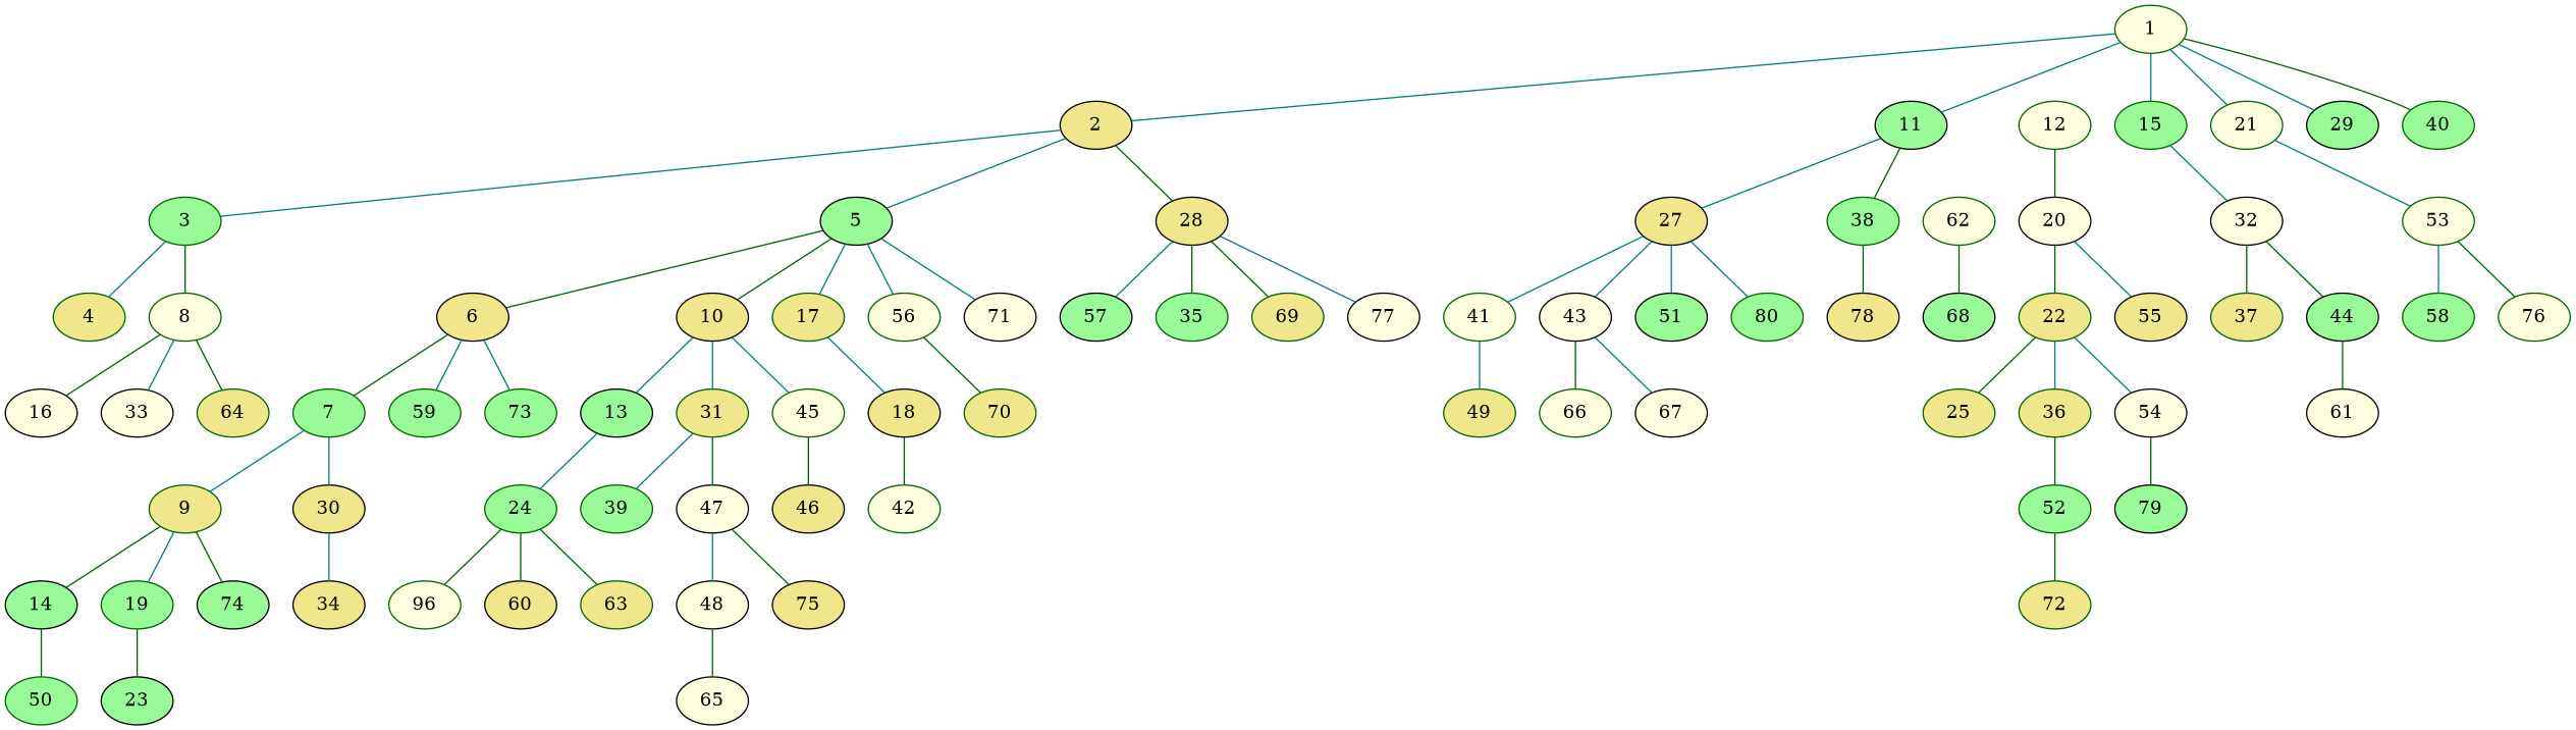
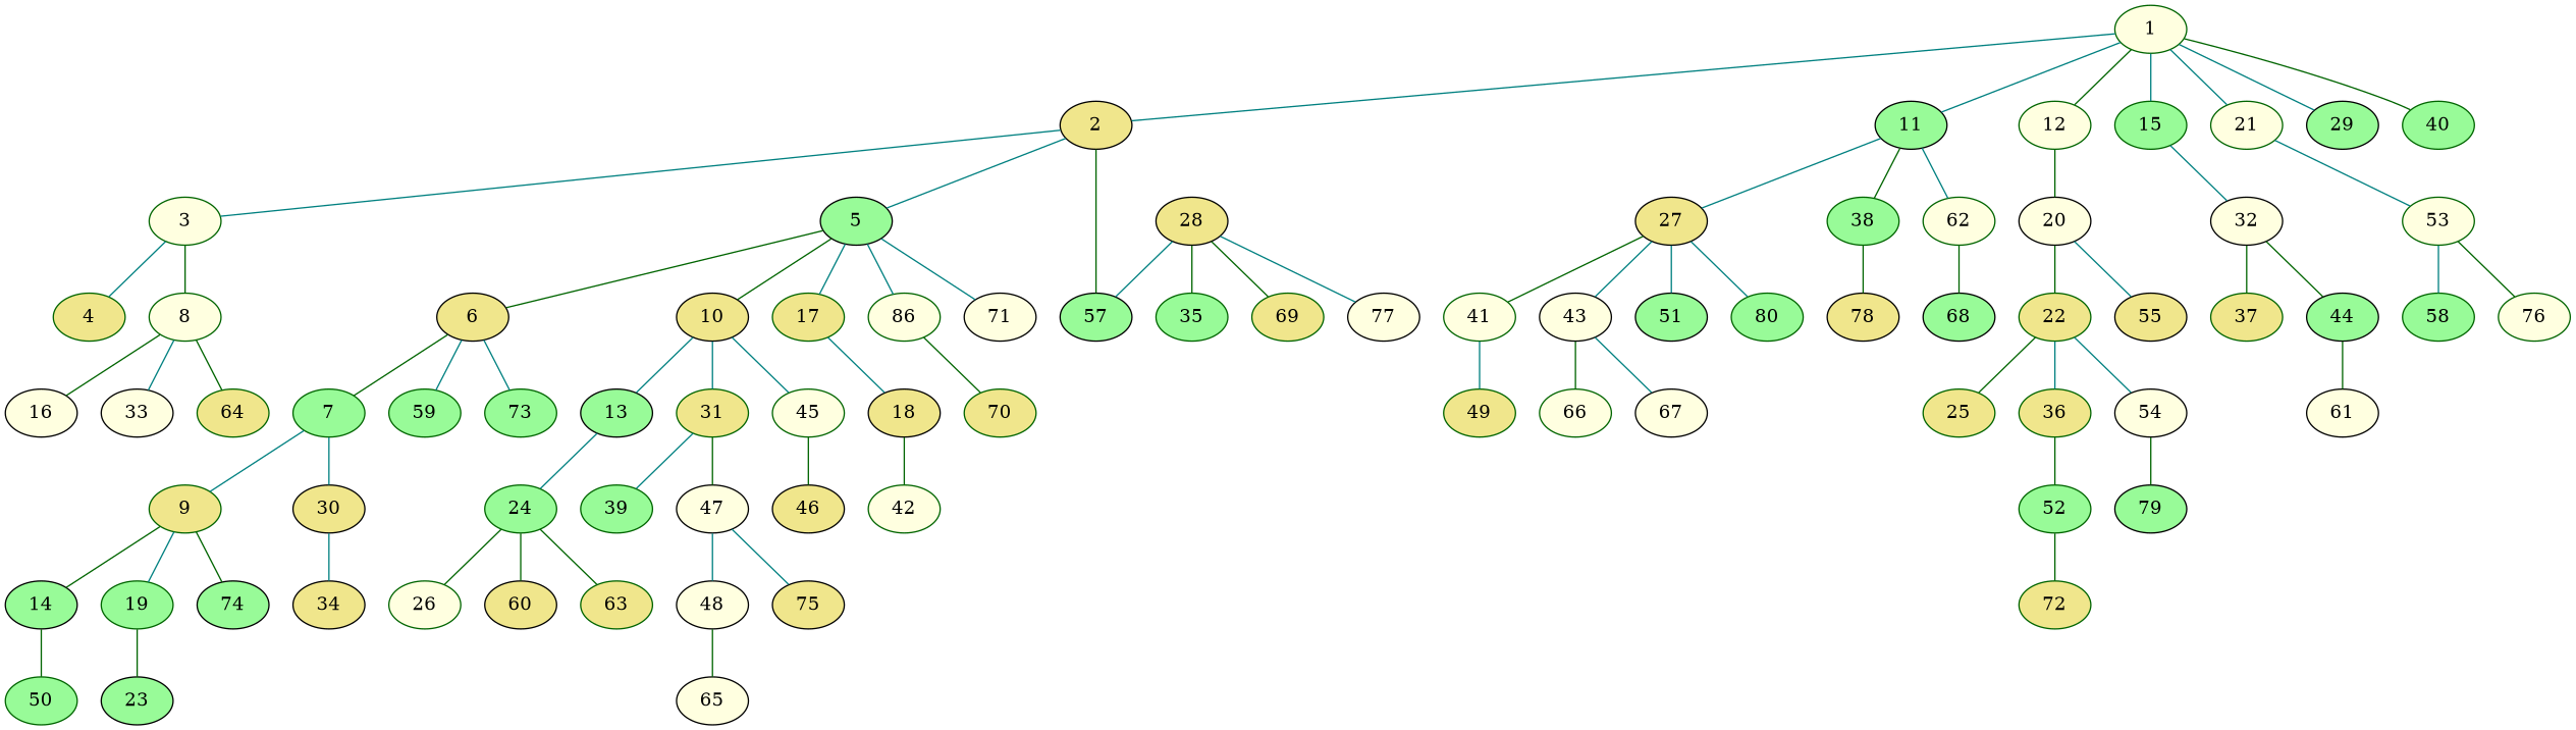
  graph {
    node [color=darkgreen fillcolor=khaki style=filled]
    edge [color=teal]
    1 [fillcolor=lightyellow]
    2 [color=black]
    11 [color=black fillcolor=palegreen]
    12 [fillcolor=lightyellow]
    15 [fillcolor=palegreen]
    21 [fillcolor=lightyellow]
    29 [color=black fillcolor=palegreen]
    40 [fillcolor=palegreen]
-   3 [fillcolor=palegreen]
+   3 [fillcolor=lightyellow]
    5 [color=black fillcolor=palegreen]
    28 [color=black]
    27 [color=black]
    38 [fillcolor=palegreen]
    62 [fillcolor=lightyellow]
    20 [color=black fillcolor=lightyellow]
    32 [color=black fillcolor=lightyellow]
    53 [fillcolor=lightyellow]
    4
    8 [fillcolor=lightyellow]
    6 [color=black]
    10 [color=black]
    17
-   56 [fillcolor=lightyellow]
+   56 [fillcolor=lightyellow label=86]
    71 [color=black fillcolor=lightyellow]
    35 [fillcolor=palegreen]
    57 [color=black fillcolor=palegreen]
    69
    77 [color=black fillcolor=lightyellow]
    16 [color=black fillcolor=lightyellow]
    33 [color=black fillcolor=lightyellow]
    64
    7 [fillcolor=palegreen]
    59 [fillcolor=palegreen]
    73 [fillcolor=palegreen]
    13 [color=black fillcolor=palegreen]
    31
    45 [fillcolor=lightyellow]
    18 [color=black]
    70
    9
    30 [color=black]
    14 [color=black fillcolor=palegreen]
    19 [fillcolor=palegreen]
    74 [color=black fillcolor=palegreen]
    34 [color=black]
    50 [fillcolor=palegreen]
    23 [color=black fillcolor=palegreen]
    24 [fillcolor=palegreen]
    39 [fillcolor=palegreen]
    47 [color=black fillcolor=lightyellow]
    46 [color=black]
    41 [fillcolor=lightyellow]
    43 [color=black fillcolor=lightyellow]
    51 [color=black fillcolor=palegreen]
    80 [fillcolor=palegreen]
    78 [color=black]
    68 [color=black fillcolor=palegreen]
    22
    55 [color=black]
-   26 [fillcolor=lightyellow label=96]
+   26 [fillcolor=lightyellow]
    60 [color=black]
    63
    37
    44 [color=black fillcolor=palegreen]
    42 [fillcolor=lightyellow]
    25
    36
    54 [color=black fillcolor=lightyellow]
    58 [fillcolor=palegreen]
    76 [fillcolor=lightyellow]
    52 [fillcolor=palegreen]
    79 [color=black fillcolor=palegreen]
    49
    66 [fillcolor=lightyellow]
    67 [color=black fillcolor=lightyellow]
    48 [color=black fillcolor=lightyellow]
    75 [color=black]
    61 [color=black fillcolor=lightyellow]
    72
    65 [color=black fillcolor=lightyellow]
    1 -- 2
    1 -- 11
+   1 -- 12 [color=darkgreen]
    1 -- 15
    1 -- 21
    1 -- 29
    1 -- 40 [color=darkgreen]
    2 -- 3
    2 -- 5
-   2 -- 28 [color=darkgreen]
+   2 -- 57 [color=darkgreen]
    11 -- 27
    11 -- 38 [color=darkgreen]
+   11 -- 62
    12 -- 20 [color=darkgreen]
    15 -- 32
    21 -- 53
    3 -- 4
    3 -- 8 [color=darkgreen]
    5 -- 6 [color=darkgreen]
    5 -- 10 [color=darkgreen]
    5 -- 17
    5 -- 56
    5 -- 71
    28 -- 35 [color=darkgreen]
    28 -- 57
    28 -- 69 [color=darkgreen]
    28 -- 77
-   27 -- 41
+   27 -- 41 [color=darkgreen]
    27 -- 43
    27 -- 51
    27 -- 80
    38 -- 78 [color=darkgreen]
    62 -- 68 [color=darkgreen]
    20 -- 22 [color=darkgreen]
    20 -- 55
    32 -- 37 [color=darkgreen]
    32 -- 44 [color=darkgreen]
    53 -- 58
    53 -- 76 [color=darkgreen]
    8 -- 16 [color=darkgreen]
    8 -- 33
    8 -- 64 [color=darkgreen]
    6 -- 7 [color=darkgreen]
    6 -- 59
    6 -- 73
    10 -- 13
    10 -- 31
    10 -- 45
    17 -- 18
    56 -- 70 [color=darkgreen]
    7 -- 9
    7 -- 30
    13 -- 24
    31 -- 39
    31 -- 47 [color=darkgreen]
    45 -- 46 [color=darkgreen]
    18 -- 42 [color=darkgreen]
    9 -- 14 [color=darkgreen]
    9 -- 19
    9 -- 74 [color=darkgreen]
    30 -- 34
    14 -- 50 [color=darkgreen]
    19 -- 23 [color=darkgreen]
    24 -- 26 [color=darkgreen]
    24 -- 60 [color=darkgreen]
    24 -- 63 [color=darkgreen]
    47 -- 48
-   47 -- 75 [color=darkgreen]
+   47 -- 75
    41 -- 49
    43 -- 66 [color=darkgreen]
    43 -- 67
    22 -- 25 [color=darkgreen]
    22 -- 36
    22 -- 54
    44 -- 61 [color=darkgreen]
    36 -- 52 [color=darkgreen]
    54 -- 79 [color=darkgreen]
    52 -- 72 [color=darkgreen]
    48 -- 65 [color=darkgreen]
  }
